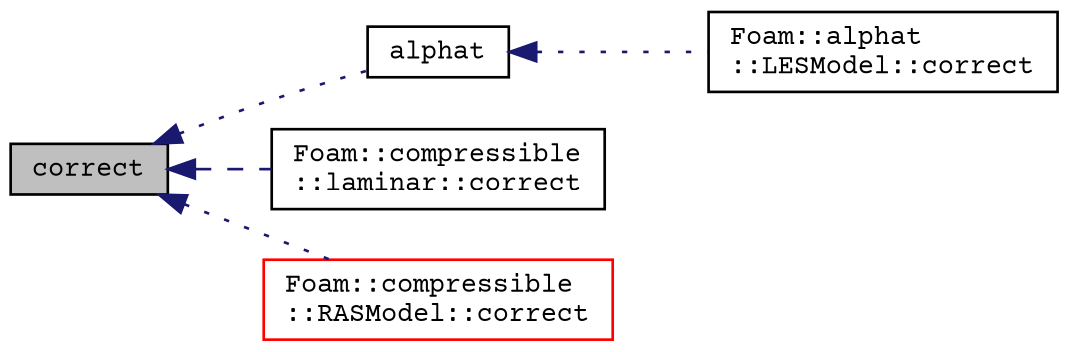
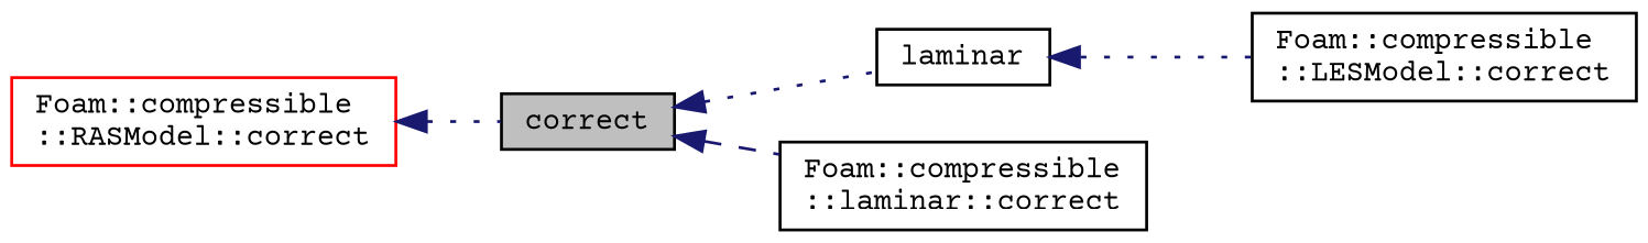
  digraph {
    fontname="Courier Prime"
    rankdir=LR
    node [color=black fontname="Courier Prime" fontsize=10 shape=record]
    edge [color=midnightblue dir=back fontname="Courier Prime" fontsize=10 labelfontname=FreeSans labelfontsize=10 style=dotted]
    n1 [fillcolor=grey75 fontcolor=black height=0.2 label=correct style=filled width=0.4]
-   n2 [height=0.2 label=alphat width=0.4]
+   n2 [height=0.2 label=laminar width=0.4]
    n3 [height=0.2 label="Foam::compressible\l::laminar::correct" width=0.4]
    n4 [color=red height=0.2 label="Foam::compressible\l::RASModel::correct" width=0.4]
-   n5 [height=0.2 label="Foam::alphat\l::LESModel::correct" width=0.4]
+   n5 [height=0.2 label="Foam::compressible\l::LESModel::correct" width=0.4]
    n1 -> n2
    n1 -> n3 [style=dashed]
-   n1 -> n4
+   n4 -> n1
    n2 -> n5
  }
